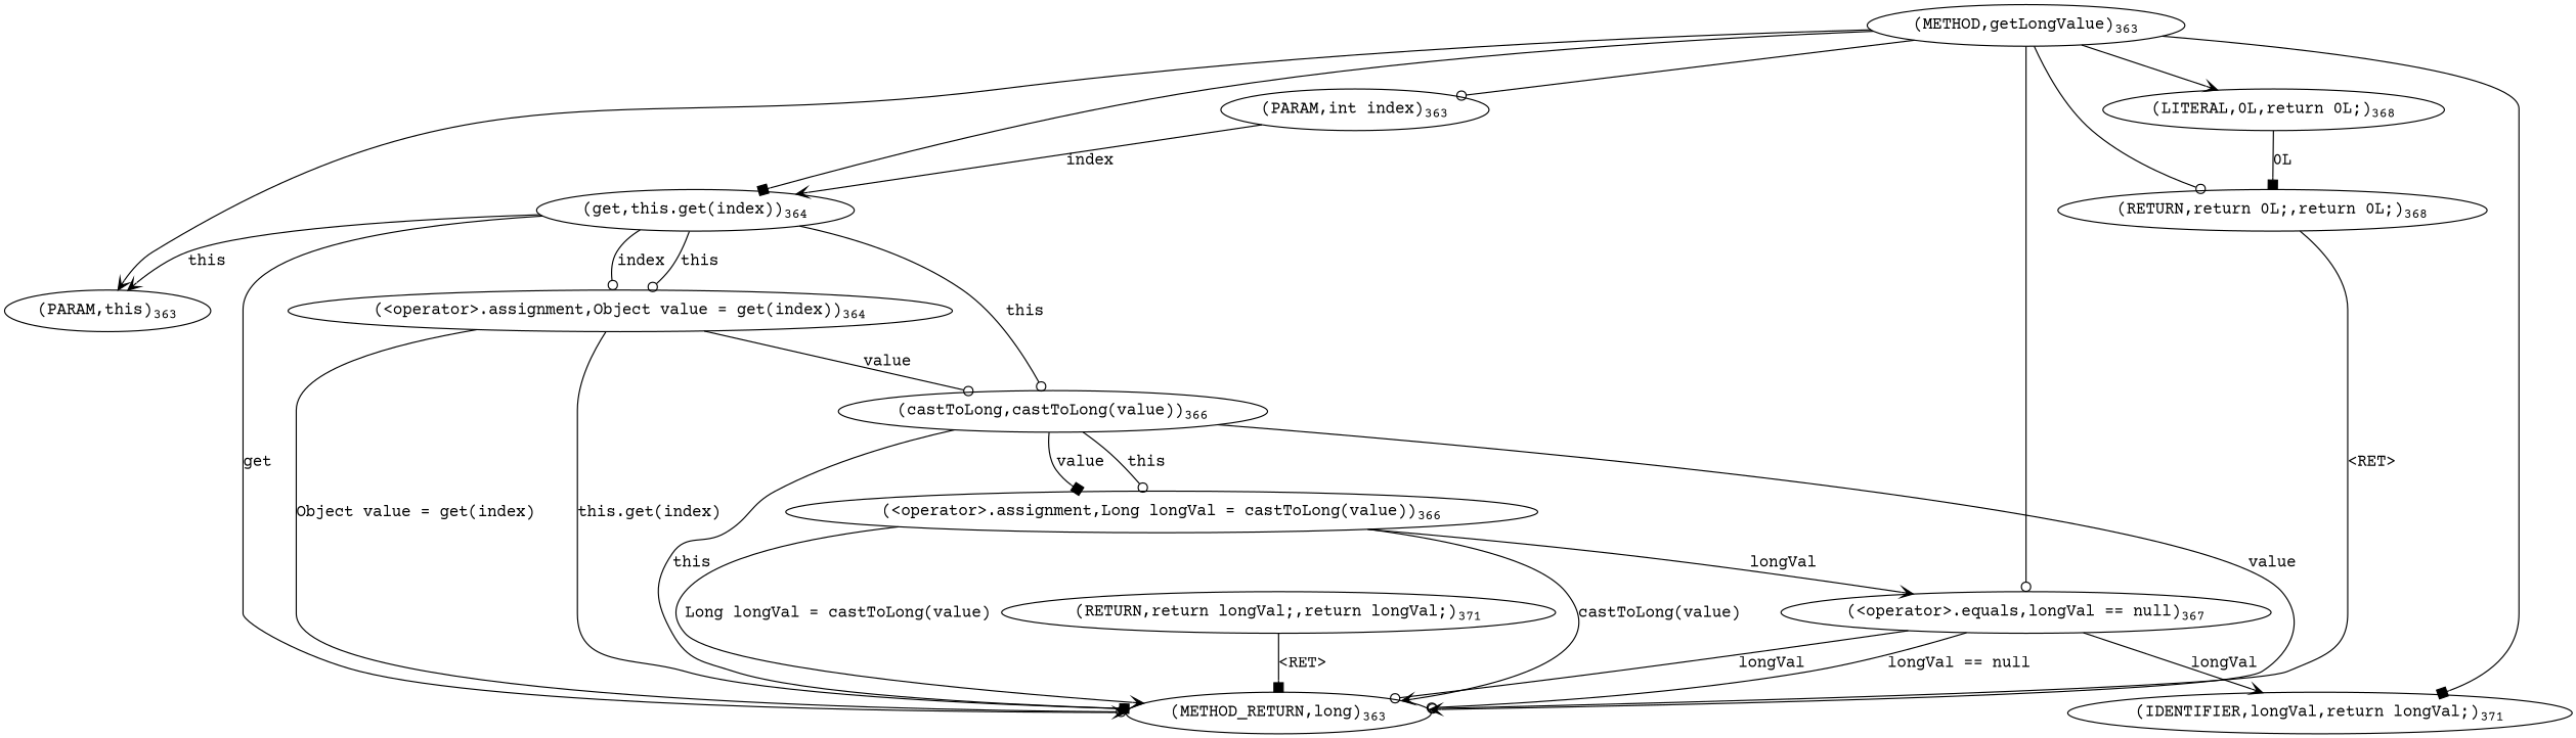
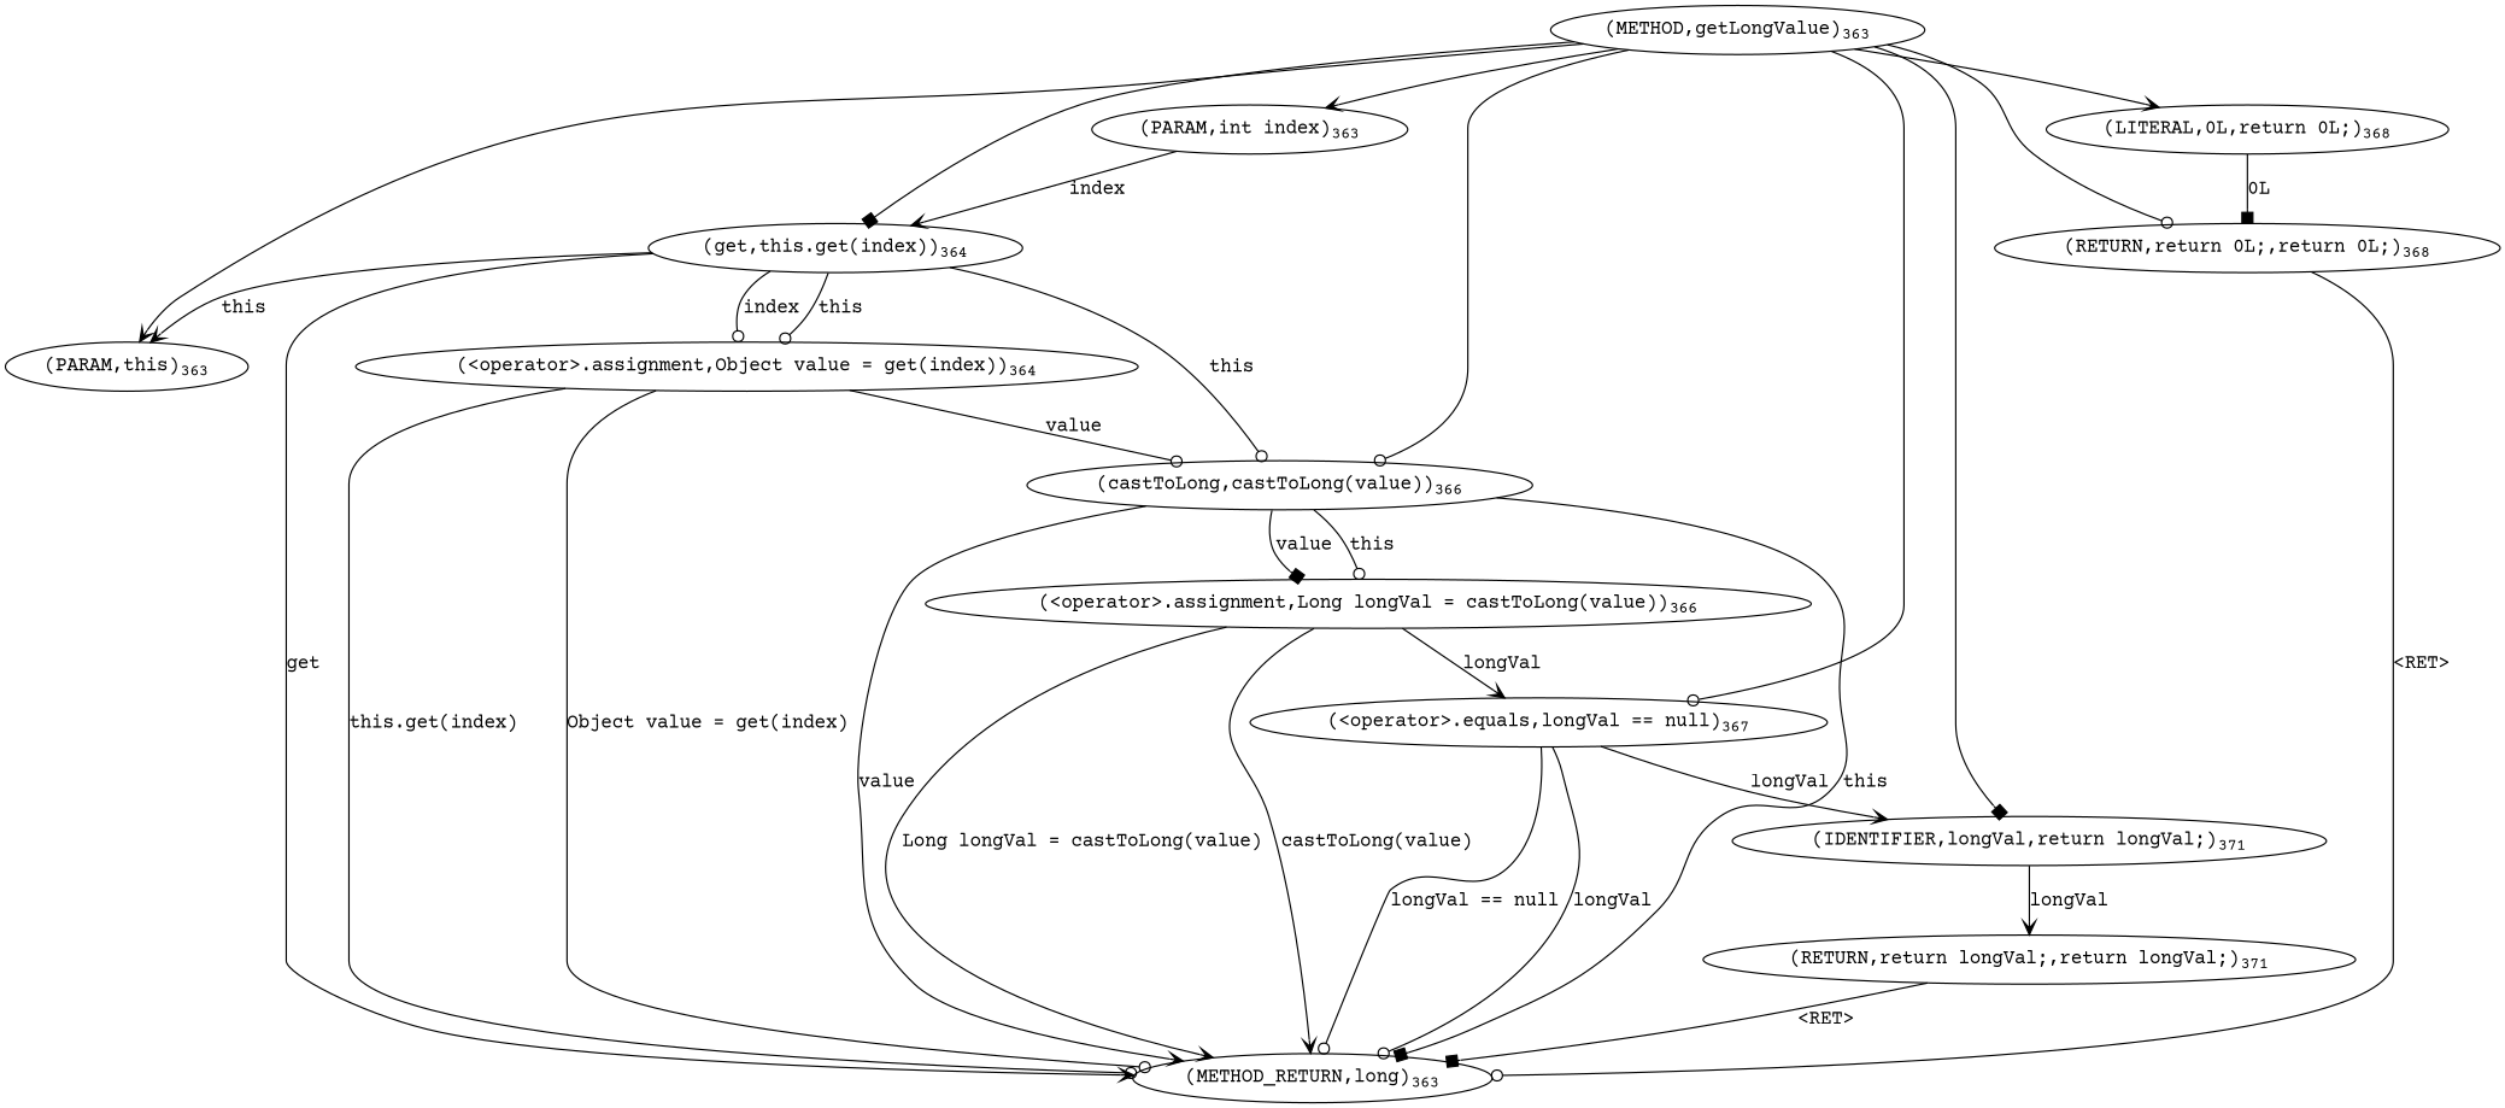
  digraph {
    fontname="Courier Prime"
    node [fontname="Courier Prime"]
    edge [arrowhead=odot fontname="Courier Prime"]
    n1 [label=<(METHOD,getLongValue)<SUB>363</SUB>>]
    n2 [label=<(PARAM,this)<SUB>363</SUB>>]
    n3 [label=<(PARAM,int index)<SUB>363</SUB>>]
    n4 [label=<(&lt;operator&gt;.equals,longVal == null)<SUB>367</SUB>>]
    n5 [label=<(IDENTIFIER,longVal,return longVal;)<SUB>371</SUB>>]
    n6 [label=<(get,this.get(index))<SUB>364</SUB>>]
    n7 [label=<(castToLong,castToLong(value))<SUB>366</SUB>>]
    n8 [label=<(RETURN,return 0L;,return 0L;)<SUB>368</SUB>>]
    n9 [label=<(LITERAL,0L,return 0L;)<SUB>368</SUB>>]
    n10 [label=<(METHOD_RETURN,long)<SUB>363</SUB>>]
    n11 [label=<(RETURN,return longVal;,return longVal;)<SUB>371</SUB>>]
    n12 [label=<(&lt;operator&gt;.assignment,Object value = get(index))<SUB>364</SUB>>]
    n13 [label=<(&lt;operator&gt;.assignment,Long longVal = castToLong(value))<SUB>366</SUB>>]
    n1 -> n2 [arrowhead=vee]
-   n1 -> n3
+   n1 -> n3 [arrowhead=vee]
    n1 -> n4
    n1 -> n5 [arrowhead=box]
    n1 -> n6 [arrowhead=box]
+   n1 -> n7
    n1 -> n8
    n1 -> n9 [arrowhead=vee]
    n3 -> n6 [arrowhead=vee label=index]
    n4 -> n5 [arrowhead=vee label=longVal]
    n4 -> n10 [label=longVal]
    n4 -> n10 [label="longVal == null"]
+   n5 -> n11 [arrowhead=vee label=longVal]
    n6 -> n2 [arrowhead=vee label=this]
    n6 -> n7 [label=this]
    n6 -> n10 [arrowhead=vee label=get]
    n6 -> n12 [label=this]
    n6 -> n12 [label=index]
    n7 -> n10 [arrowhead=box label=this]
    n7 -> n10 [arrowhead=vee label=value]
    n7 -> n13 [label=this]
    n7 -> n13 [arrowhead=box label=value]
    n8 -> n10 [label="&lt;RET&gt;"]
    n9 -> n8 [arrowhead=box label="0L"]
    n11 -> n10 [arrowhead=box label="&lt;RET&gt;"]
    n12 -> n7 [label=value]
    n12 -> n10 [label="this.get(index)"]
    n12 -> n10 [label="Object value = get(index)"]
    n13 -> n4 [arrowhead=vee label=longVal]
    n13 -> n10 [arrowhead=vee label="castToLong(value)"]
    n13 -> n10 [arrowhead=vee label="Long longVal = castToLong(value)"]
  }
